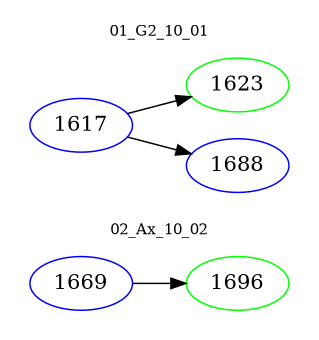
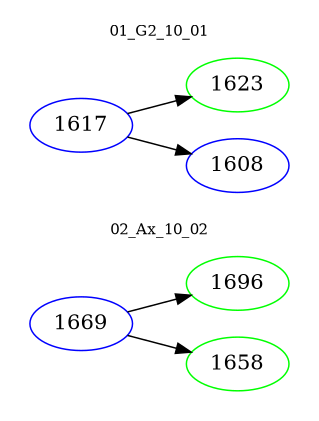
  digraph {
    rankdir=LR
    node [color=blue]
    edge [color=black]
    n1 [label=1669]
+   n2 [color=green label=1658]
    n3 [color=green label=1696]
    n4 [label=1617]
-   n5 [label=1688]
+   n5 [label=1608]
    n6 [color=green label=1623]
    subgraph cluster_1 {
      color=white
      fontsize=10
      label="02_Ax_10_02"
      n1
+     n2
      n3
    }
    subgraph cluster_2 {
      color=white
      fontsize=10
      label="01_G2_10_01"
      n4
      n5
      n6
    }
+   n1 -> n2
    n1 -> n3
    n4 -> n5
    n4 -> n6
  }
